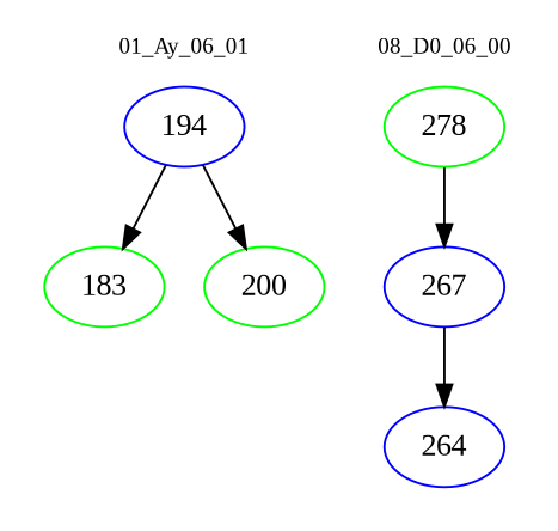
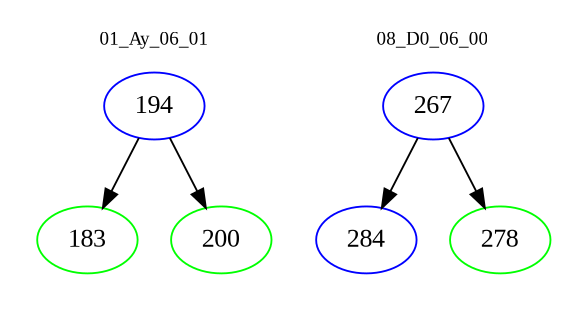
  digraph {
    fontname="Liberation Serif"
    node [color=blue fontname="Liberation Serif"]
    edge [color=black fontname="Liberation Serif"]
    n1 [label=194]
    n2 [color=green label=183]
    n3 [color=green label=200]
    n4 [label=267]
-   n5 [label=264]
+   n5 [label=284]
    n6 [color=green label=278]
    subgraph cluster_1 {
      color=white
      fontsize=10
      label="01_Ay_06_01"
      n1
      n2
      n3
    }
    subgraph cluster_2 {
      color=white
      fontsize=10
      label="08_D0_06_00"
      n4
      n5
      n6
    }
    n1 -> n2
    n1 -> n3
    n4 -> n5
-   n6 -> n4
+   n4 -> n6
  }
